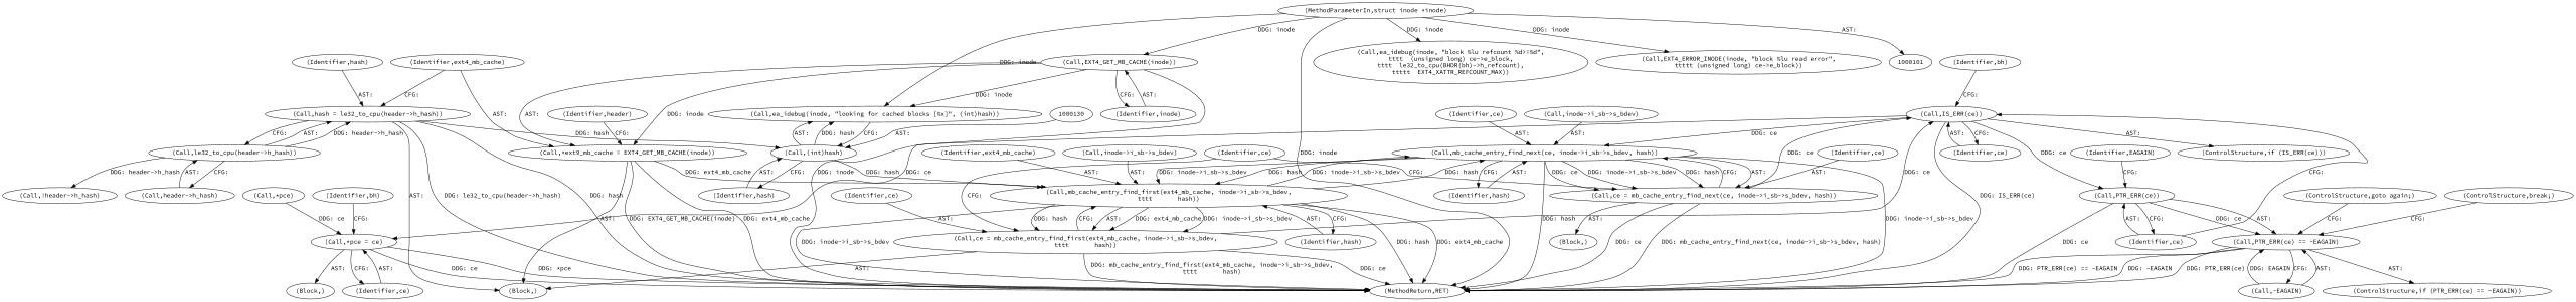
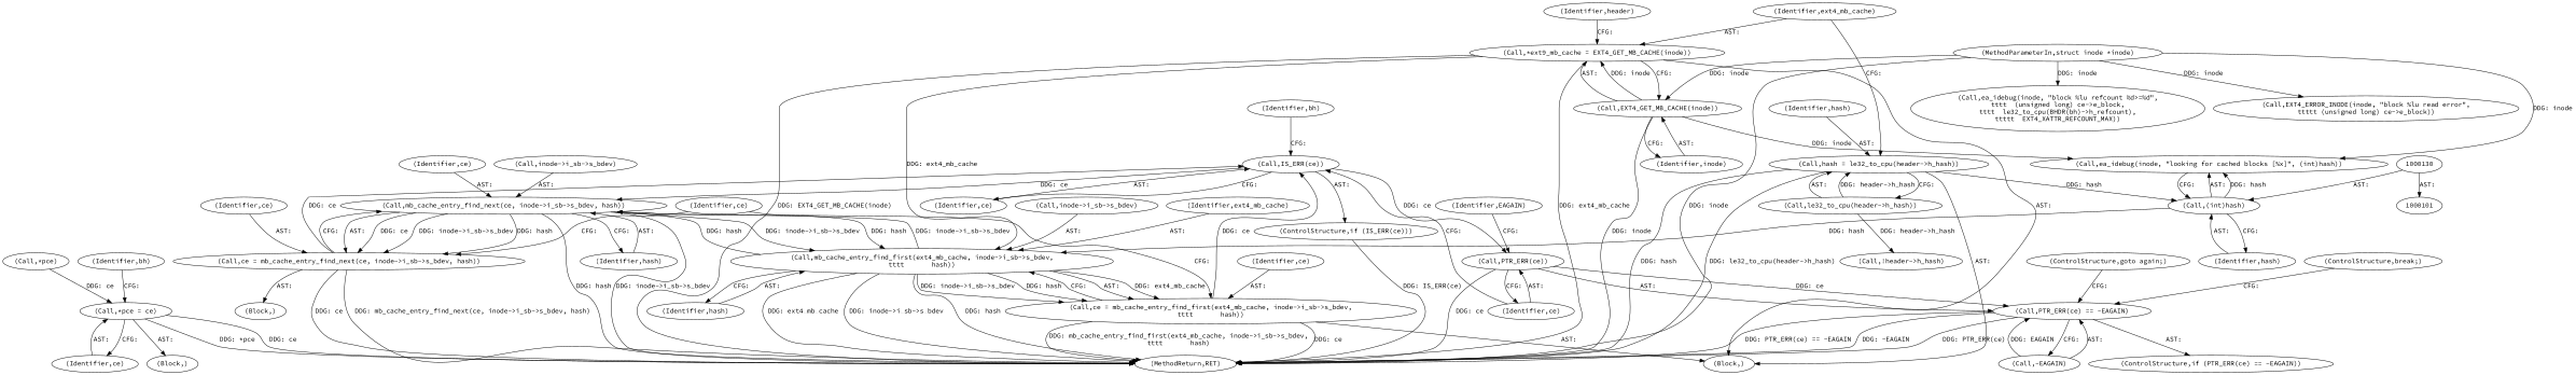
  digraph {
    fontname="Source Code Pro"
    node [fontname="Source Code Pro"]
    edge [fontname="Source Code Pro"]
    n1 [label="(Call,IS_ERR(ce))"]
    n2 [label="(Call,mb_cache_entry_find_next(ce, inode->i_sb->s_bdev, hash))"]
    n3 [label="(Call,PTR_ERR(ce))"]
    n4 [label="(Call,*pce = ce)"]
    n5 [label="(MethodReturn,RET)"]
    n6 [label="(ControlStructure,if (IS_ERR(ce)))"]
    n7 [label="(Identifier,ce)"]
    n8 [label="(Call,mb_cache_entry_find_first(ext4_mb_cache, inode->i_sb->s_bdev,\n\t\t\t\t       hash))"]
    n9 [label="(Call,ce = mb_cache_entry_find_next(ce, inode->i_sb->s_bdev, hash))"]
    n10 [label="(Identifier,hash)"]
    n11 [label="(Call,PTR_ERR(ce) == -EAGAIN)"]
    n12 [label="(Identifier,ce)"]
    n13 [label="(Identifier,ce)"]
    n14 [label="(Block,)"]
    n15 [label="(Call,ce = mb_cache_entry_find_first(ext4_mb_cache, inode->i_sb->s_bdev,\n\t\t\t\t       hash))"]
    n16 [label="(Block,)"]
    n17 [label="(Identifier,hash)"]
    n18 [label="(Call,*ext9_mb_cache = EXT4_GET_MB_CACHE(inode))"]
    n19 [label="(Call,EXT4_GET_MB_CACHE(inode))"]
    n20 [label="(Identifier,inode)"]
    n21 [label="(Call,ea_idebug(inode, \"looking for cached blocks [%x]\", (int)hash))"]
    n22 [label="(Call,(int)hash)"]
    n23 [label="(MethodParameterIn,struct inode *inode)"]
    n24 [label="(Call,ea_idebug(inode, \"block %lu refcount %d>=%d\",\n\t\t\t\t  (unsigned long) ce->e_block,\n\t\t\t\t  le32_to_cpu(BHDR(bh)->h_refcount),\n\t\t\t\t\t  EXT4_XATTR_REFCOUNT_MAX))"]
    n25 [label="(Call,EXT4_ERROR_INODE(inode, \"block %lu read error\",\n\t\t\t\t\t (unsigned long) ce->e_block))"]
    1000101
    n27 [label="(Block,)"]
    n28 [label="(Identifier,hash)"]
    n29 [label="(Call,hash = le32_to_cpu(header->h_hash))"]
    n30 [label="(Call,le32_to_cpu(header->h_hash))"]
-   n31 [label="(Call,header->h_hash)"]
    n32 [label="(Call,!header->h_hash)"]
    n33 [label="(Call,-EAGAIN)"]
    n34 [label="(ControlStructure,if (PTR_ERR(ce) == -EAGAIN))"]
    n35 [label="(ControlStructure,goto again;)"]
    n36 [label="(Identifier,EAGAIN)"]
    n37 [label="(Identifier,hash)"]
    n38 [label="(Identifier,ext4_mb_cache)"]
    n39 [label="(Identifier,bh)"]
    n40 [label="(Identifier,ce)"]
    n41 [label="(Identifier,ce)"]
    n42 [label="(Identifier,header)"]
    n43 [label="(Call,inode->i_sb->s_bdev)"]
    n44 [label="(ControlStructure,break;)"]
    n45 [label="(Identifier,ext4_mb_cache)"]
    n46 [label="(Call,*pce)"]
    n47 [label="(Call,inode->i_sb->s_bdev)"]
    n48 [label="(Identifier,ce)"]
    n49 [label="(Identifier,bh)"]
    n50 [label="(Identifier,ce)"]
    1000130
    n1 -> n2 [label="DDG: ce"]
    n1 -> n3 [label="DDG: ce"]
-   n1 -> n4 [label="DDG: ce"]
-   n1 -> n5 [label="DDG: IS_ERR(ce)"]
+   n6 -> n5 [label="DDG: IS_ERR(ce)"]
    n1 -> n6 [label="AST: "]
    n1 -> n7 [label="CFG: "]
    n2 -> n5 [label="DDG: inode->i_sb->s_bdev"]
    n2 -> n5 [label="DDG: hash"]
    n2 -> n8 [label="DDG: inode->i_sb->s_bdev"]
    n2 -> n8 [label="DDG: hash"]
    n2 -> n9 [label="AST: "]
    n2 -> n9 [label="DDG: ce"]
    n2 -> n9 [label="DDG: inode->i_sb->s_bdev"]
    n2 -> n9 [label="DDG: hash"]
    n2 -> n10 [label="CFG: "]
    n3 -> n5 [label="DDG: ce"]
    n3 -> n11 [label="AST: "]
    n3 -> n11 [label="DDG: ce"]
    n3 -> n12 [label="CFG: "]
    n4 -> n5 [label="DDG: *pce"]
    n4 -> n5 [label="DDG: ce"]
    n4 -> n13 [label="CFG: "]
    n4 -> n14 [label="AST: "]
    n7 -> n1 [label="AST: "]
    n8 -> n2 [label="DDG: inode->i_sb->s_bdev"]
    n8 -> n2 [label="DDG: hash"]
    n8 -> n5 [label="DDG: hash"]
    n8 -> n5 [label="DDG: ext4_mb_cache"]
    n8 -> n5 [label="DDG: inode->i_sb->s_bdev"]
    n8 -> n15 [label="AST: "]
    n8 -> n15 [label="DDG: ext4_mb_cache"]
    n8 -> n15 [label="DDG: inode->i_sb->s_bdev"]
    n8 -> n15 [label="DDG: hash"]
    n8 -> n17 [label="CFG: "]
    n9 -> n1 [label="DDG: ce"]
    n9 -> n2 [label="CFG: "]
    n9 -> n5 [label="DDG: mb_cache_entry_find_next(ce, inode->i_sb->s_bdev, hash)"]
    n9 -> n5 [label="DDG: ce"]
    n9 -> n27 [label="AST: "]
    n10 -> n2 [label="AST: "]
    n11 -> n5 [label="DDG: PTR_ERR(ce) == -EAGAIN"]
    n11 -> n5 [label="DDG: -EAGAIN"]
    n11 -> n5 [label="DDG: PTR_ERR(ce)"]
    n11 -> n33 [label="CFG: "]
    n11 -> n34 [label="AST: "]
    n12 -> n1 [label="CFG: "]
    n12 -> n3 [label="AST: "]
    n13 -> n4 [label="AST: "]
    n15 -> n1 [label="DDG: ce"]
    n15 -> n5 [label="DDG: ce"]
    n15 -> n5 [label="DDG: mb_cache_entry_find_first(ext4_mb_cache, inode->i_sb->s_bdev,\n\t\t\t\t       hash)"]
    n15 -> n8 [label="CFG: "]
    n15 -> n16 [label="AST: "]
    n17 -> n8 [label="AST: "]
    n18 -> n5 [label="DDG: EXT4_GET_MB_CACHE(inode)"]
    n18 -> n5 [label="DDG: ext4_mb_cache"]
    n18 -> n8 [label="DDG: ext4_mb_cache"]
    n18 -> n16 [label="AST: "]
+   n18 -> n19 [label="CFG: "]
    n19 -> n5 [label="DDG: inode"]
    n19 -> n18 [label="AST: "]
    n19 -> n18 [label="DDG: inode"]
    n19 -> n20 [label="CFG: "]
    n19 -> n21 [label="DDG: inode"]
    n20 -> n19 [label="AST: "]
    n21 -> n22 [label="CFG: "]
    n22 -> n8 [label="DDG: hash"]
    n22 -> n21 [label="AST: "]
    n22 -> n21 [label="DDG: hash"]
    n22 -> n28 [label="CFG: "]
    n23 -> n5 [label="DDG: inode"]
    n23 -> n19 [label="DDG: inode"]
    n23 -> n21 [label="DDG: inode"]
    n23 -> n24 [label="DDG: inode"]
    n23 -> n25 [label="DDG: inode"]
-   n23 -> 1000101 [label="AST: "]
+   1000130 -> 1000101 [label="AST: "]
    n28 -> n22 [label="AST: "]
    n29 -> n5 [label="DDG: hash"]
    n29 -> n5 [label="DDG: le32_to_cpu(header->h_hash)"]
    n29 -> n16 [label="AST: "]
    n29 -> n22 [label="DDG: hash"]
    n29 -> n30 [label="CFG: "]
    n30 -> n29 [label="AST: "]
    n30 -> n29 [label="DDG: header->h_hash"]
-   n30 -> n31 [label="CFG: "]
    n30 -> n32 [label="DDG: header->h_hash"]
-   n31 -> n30 [label="AST: "]
    n33 -> n11 [label="AST: "]
    n33 -> n11 [label="DDG: EAGAIN"]
    n35 -> n11 [label="CFG: "]
    n36 -> n3 [label="CFG: "]
    n37 -> n29 [label="AST: "]
    n38 -> n8 [label="AST: "]
    n39 -> n1 [label="CFG: "]
    n40 -> n9 [label="AST: "]
    n41 -> n15 [label="AST: "]
    n42 -> n18 [label="CFG: "]
    n43 -> n2 [label="AST: "]
    n44 -> n11 [label="CFG: "]
    n45 -> n18 [label="AST: "]
    n45 -> n29 [label="CFG: "]
    n46 -> n4 [label="DDG: ce"]
    n47 -> n8 [label="AST: "]
    n48 -> n2 [label="AST: "]
    n49 -> n4 [label="CFG: "]
    n50 -> n9 [label="CFG: "]
    n50 -> n15 [label="CFG: "]
    1000130 -> n22 [label="AST: "]
  }
